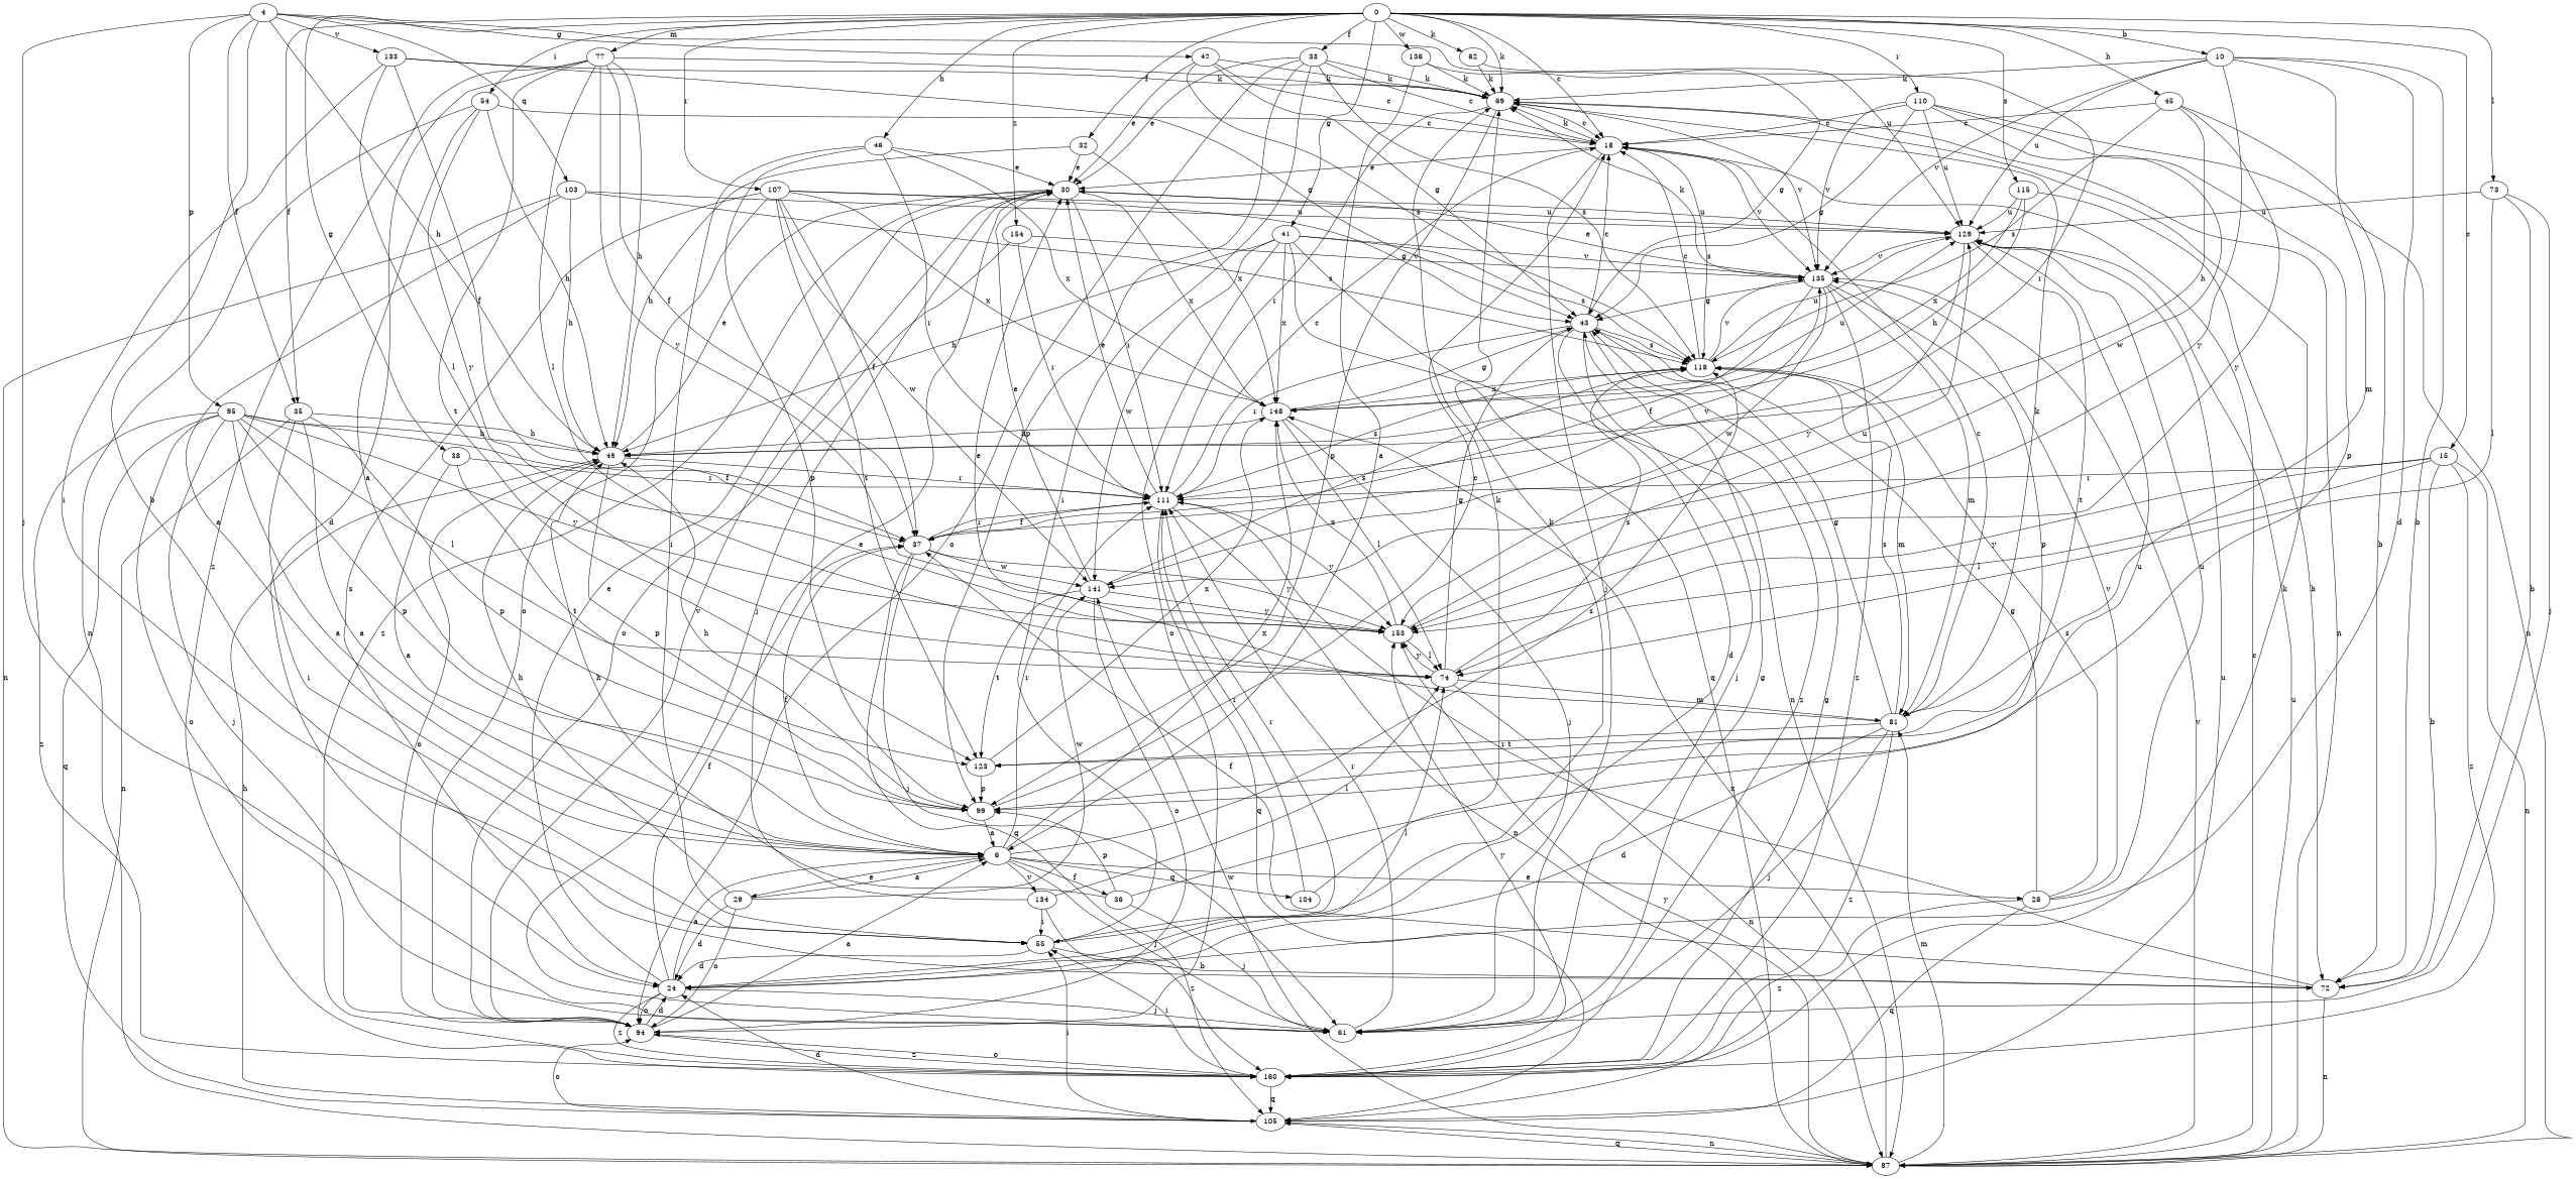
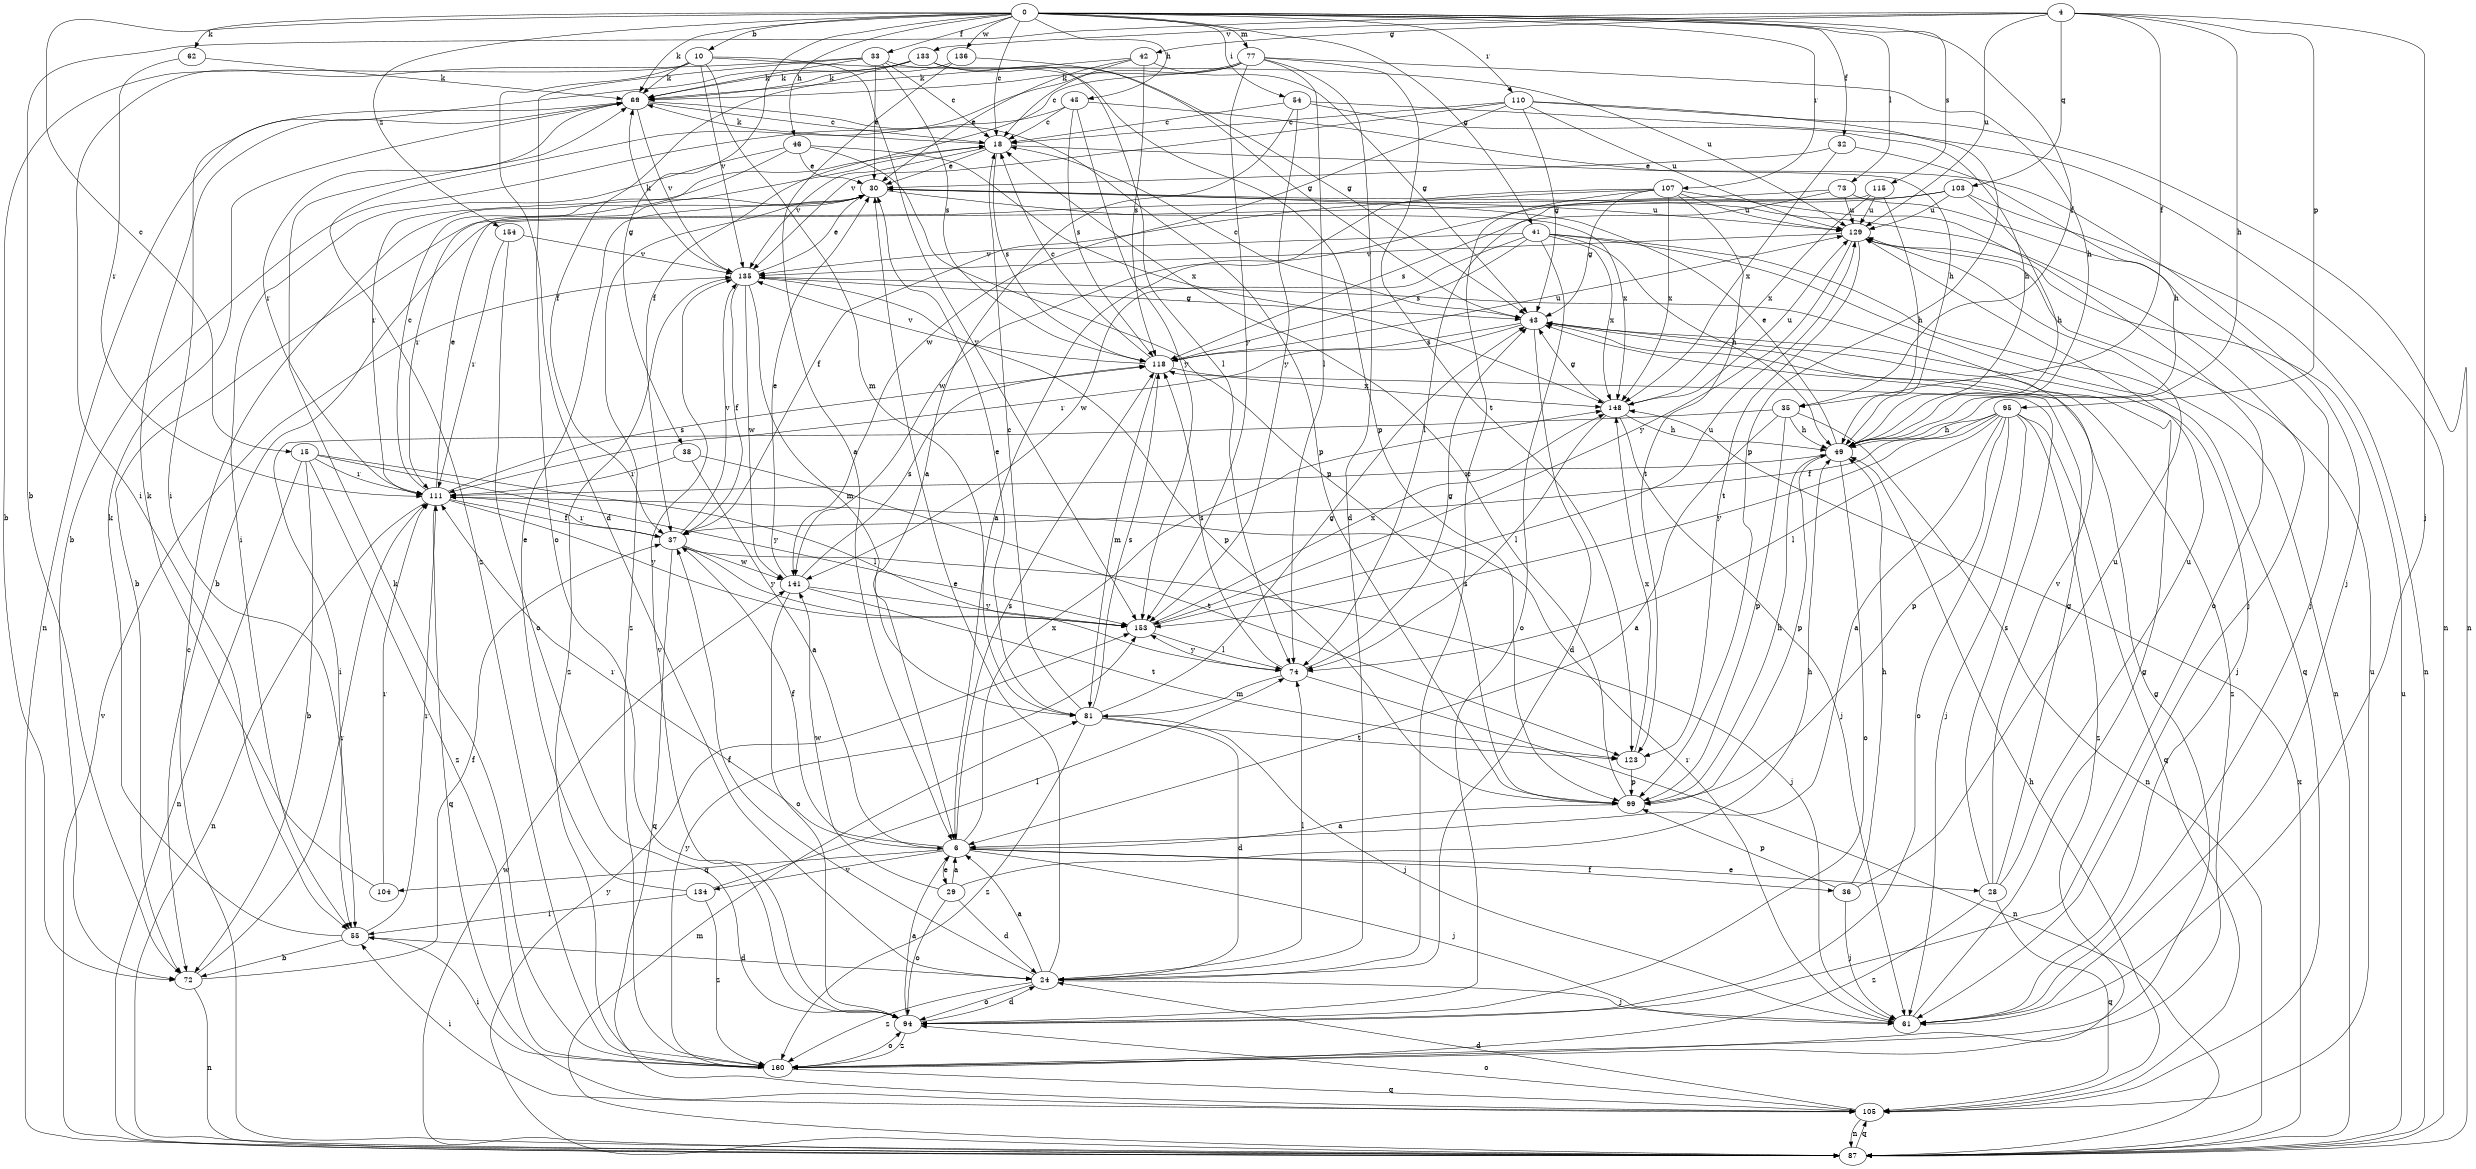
  strict digraph {
    0
    10
    15
    18
    32
    33
    35
    38
    41
    45
    46
    54
    62
    69
    73
    77
    107
    110
    115
    136
    154
    n22 [label=72]
    129
    24
    81
    135
    153
    111
    87
    74
    160
    61
    118
    30
    49
    148
    94
    55
    99
    6
    123
    105
    141
    37
    43
    4
    42
    95
    103
    133
    28
    29
    36
    104
    134
    0 -> 10 [label=b]
    0 -> 15 [label=c]
    0 -> 18 [label=c]
    0 -> 32 [label=f]
    0 -> 33 [label=f]
    0 -> 35 [label=f]
    0 -> 38 [label=g]
    0 -> 41 [label=g]
    0 -> 45 [label=h]
    0 -> 46 [label=h]
    0 -> 54 [label=i]
    0 -> 62 [label=k]
    0 -> 69 [label=k]
    0 -> 73 [label=l]
    0 -> 77 [label=m]
    0 -> 107 [label=r]
    0 -> 110 [label=r]
    0 -> 115 [label=s]
    0 -> 136 [label=w]
    0 -> 154 [label=z]
    10 -> 69 [label=k]
    10 -> n22 [label=b]
    10 -> 129 [label=u]
    10 -> 24 [label=d]
    10 -> 81 [label=m]
    10 -> 135 [label=v]
    10 -> 153 [label=y]
    15 -> n22 [label=b]
    15 -> 153 [label=y]
    15 -> 111 [label=r]
    15 -> 87 [label=n]
    15 -> 74 [label=l]
    15 -> 160 [label=z]
    18 -> 69 [label=k]
    18 -> 135 [label=v]
    18 -> 61 [label=j]
    18 -> 118 [label=s]
    18 -> 30 [label=e]
    32 -> 30 [label=e]
    32 -> 49 [label=h]
    32 -> 148 [label=x]
    33 -> 18 [label=c]
    33 -> 69 [label=k]
    33 -> 118 [label=s]
    33 -> 30 [label=e]
    33 -> 94 [label=o]
    33 -> 55 [label=i]
    33 -> 99 [label=p]
    35 -> 87 [label=n]
    35 -> 49 [label=h]
    35 -> 55 [label=i]
    35 -> 99 [label=p]
    35 -> 6 [label=a]
    38 -> 111 [label=r]
    38 -> 6 [label=a]
    38 -> 123 [label=t]
    41 -> 135 [label=v]
    41 -> 87 [label=n]
    41 -> 118 [label=s]
    41 -> 49 [label=h]
    41 -> 148 [label=x]
    41 -> 94 [label=o]
    41 -> 105 [label=q]
    41 -> 141 [label=w]
    45 -> 18 [label=c]
    45 -> n22 [label=b]
    45 -> 153 [label=y]
    45 -> 118 [label=s]
    45 -> 49 [label=h]
    46 -> 111 [label=r]
    46 -> 30 [label=e]
    46 -> 148 [label=x]
    46 -> 55 [label=i]
    46 -> 99 [label=p]
    54 -> 18 [label=c]
    54 -> 153 [label=y]
    54 -> 87 [label=n]
    54 -> 49 [label=h]
    54 -> 6 [label=a]
    62 -> 69 [label=k]
    62 -> 111 [label=r]
    69 -> 18 [label=c]
    69 -> 135 [label=v]
    69 -> 111 [label=r]
    69 -> 87 [label=n]
    69 -> 99 [label=p]
    73 -> n22 [label=b]
    73 -> 129 [label=u]
    73 -> 74 [label=l]
    73 -> 61 [label=j]
    77 -> 69 [label=k]
    77 -> 24 [label=d]
    77 -> 153 [label=y]
    77 -> 74 [label=l]
    77 -> 160 [label=z]
    77 -> 49 [label=h]
    77 -> 123 [label=t]
    77 -> 37 [label=f]
    107 -> 129 [label=u]
    107 -> 24 [label=s]
    107 -> 148 [label=x]
    107 -> 94 [label=o]
    107 -> 123 [label=t]
    107 -> 141 [label=w]
    107 -> 37 [label=f]
    107 -> 43 [label=g]
    110 -> 18 [label=c]
    110 -> 129 [label=u]
    110 -> 135 [label=v]
    110 -> 87 [label=n]
    110 -> 99 [label=p]
    110 -> 141 [label=w]
    110 -> 43 [label=g]
    115 -> n22 [label=b]
    115 -> 129 [label=u]
    115 -> 49 [label=h]
    115 -> 148 [label=x]
    136 -> 69 [label=k]
    136 -> 6 [label=a]
    136 -> 43 [label=g]
    154 -> 135 [label=v]
    154 -> 111 [label=r]
    154 -> 94 [label=o]
    n22 -> 111 [label=r]
    n22 -> 87 [label=n]
    n22 -> 37 [label=f]
    129 -> 135 [label=v]
    129 -> 153 [label=y]
    129 -> 123 [label=t]
    24 -> 74 [label=l]
    24 -> 160 [label=z]
    24 -> 61 [label=j]
    24 -> 30 [label=e]
    24 -> 94 [label=o]
    24 -> 6 [label=a]
    24 -> 37 [label=f]
    81 -> 18 [label=c]
-   81 -> 69 [label=k]
    81 -> 24 [label=d]
    81 -> 160 [label=z]
    81 -> 61 [label=j]
    81 -> 118 [label=s]
    81 -> 30 [label=e]
    81 -> 123 [label=t]
    81 -> 43 [label=g]
    135 -> 69 [label=k]
    135 -> 81 [label=m]
    135 -> 160 [label=z]
    135 -> 30 [label=e]
    135 -> 99 [label=p]
    135 -> 141 [label=w]
    135 -> 37 [label=f]
    135 -> 43 [label=g]
    153 -> 129 [label=u]
    153 -> 74 [label=l]
    153 -> 148 [label=x]
    111 -> 18 [label=c]
    111 -> 153 [label=y]
    111 -> 87 [label=n]
    111 -> 118 [label=s]
    111 -> 30 [label=e]
    111 -> 105 [label=q]
    111 -> 37 [label=f]
    87 -> 18 [label=c]
    87 -> 129 [label=u]
    87 -> 81 [label=m]
    87 -> 135 [label=v]
    87 -> 153 [label=y]
    87 -> 148 [label=x]
    87 -> 105 [label=q]
    87 -> 141 [label=w]
    74 -> 81 [label=m]
    74 -> 153 [label=y]
    74 -> 87 [label=n]
    74 -> 118 [label=s]
    74 -> 43 [label=g]
    160 -> 69 [label=k]
    160 -> 153 [label=y]
    160 -> 94 [label=o]
    160 -> 55 [label=i]
    160 -> 105 [label=q]
    160 -> 43 [label=g]
    61 -> 111 [label=r]
    61 -> 43 [label=g]
    118 -> 18 [label=c]
    118 -> 129 [label=u]
    118 -> 81 [label=m]
    118 -> 135 [label=v]
    118 -> 148 [label=x]
    30 -> 129 [label=u]
    30 -> 111 [label=r]
    30 -> 160 [label=z]
    30 -> 61 [label=j]
    30 -> 148 [label=x]
    49 -> 111 [label=r]
    49 -> 30 [label=e]
    49 -> 94 [label=o]
    49 -> 99 [label=p]
    148 -> 129 [label=u]
    148 -> 74 [label=l]
    148 -> 61 [label=j]
    148 -> 49 [label=h]
    148 -> 43 [label=g]
    94 -> 24 [label=d]
-   94 -> 30 [label=v]
+   94 -> 135 [label=v]
    94 -> 160 [label=z]
    94 -> 6 [label=a]
    55 -> 69 [label=k]
    55 -> n22 [label=b]
    55 -> 24 [label=d]
    55 -> 111 [label=r]
    99 -> 18 [label=c]
    99 -> 49 [label=h]
    99 -> 6 [label=a]
    6 -> 111 [label=r]
    6 -> 61 [label=j]
    6 -> 118 [label=s]
    6 -> 148 [label=x]
    6 -> 37 [label=f]
    6 -> 28 [label=e]
    6 -> 29 [label=e]
    6 -> 36 [label=f]
    6 -> 104 [label=q]
    6 -> 134 [label=v]
    123 -> 148 [label=x]
    123 -> 99 [label=p]
    105 -> 129 [label=u]
    105 -> 24 [label=d]
    105 -> 87 [label=n]
    105 -> 49 [label=h]
    105 -> 94 [label=o]
    105 -> 55 [label=i]
    141 -> 153 [label=y]
    141 -> 118 [label=s]
    141 -> 30 [label=e]
    141 -> 94 [label=o]
    141 -> 123 [label=t]
    37 -> 135 [label=v]
    37 -> 153 [label=y]
    37 -> 111 [label=r]
    37 -> 61 [label=j]
    37 -> 105 [label=q]
    37 -> 141 [label=w]
    43 -> 18 [label=c]
    43 -> 24 [label=d]
    43 -> 111 [label=r]
    43 -> 160 [label=z]
    43 -> 61 [label=j]
    43 -> 118 [label=s]
    4 -> 35 [label=f]
    4 -> n22 [label=b]
    4 -> 129 [label=u]
    4 -> 61 [label=j]
    4 -> 49 [label=h]
    4 -> 42 [label=g]
    4 -> 95 [label=p]
    4 -> 103 [label=q]
    4 -> 133 [label=v]
    42 -> 18 [label=c]
    42 -> 69 [label=k]
    42 -> 118 [label=s]
    42 -> 30 [label=e]
    42 -> 43 [label=g]
    95 -> 153 [label=y]
    95 -> 74 [label=l]
    95 -> 160 [label=z]
    95 -> 61 [label=j]
    95 -> 49 [label=h]
    95 -> 94 [label=o]
    95 -> 99 [label=p]
    95 -> 6 [label=a]
    95 -> 105 [label=q]
    95 -> 37 [label=f]
    103 -> 129 [label=u]
    103 -> 87 [label=n]
    103 -> 118 [label=s]
    103 -> 49 [label=h]
    103 -> 6 [label=a]
    133 -> 69 [label=k]
    133 -> 74 [label=l]
    133 -> 55 [label=i]
    133 -> 37 [label=f]
    133 -> 43 [label=g]
    28 -> 129 [label=u]
    28 -> 135 [label=v]
    28 -> 160 [label=z]
    28 -> 118 [label=s]
    28 -> 105 [label=q]
    28 -> 43 [label=g]
    29 -> 24 [label=d]
    29 -> 49 [label=h]
    29 -> 94 [label=o]
    29 -> 6 [label=a]
    29 -> 141 [label=w]
    36 -> 129 [label=u]
    36 -> 61 [label=j]
    36 -> 49 [label=h]
    36 -> 99 [label=p]
    104 -> 69 [label=k]
    104 -> 111 [label=r]
    134 -> 74 [label=l]
    134 -> 160 [label=z]
    134 -> 30 [label=e]
    134 -> 55 [label=i]
  }
